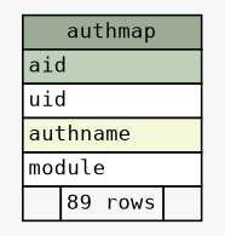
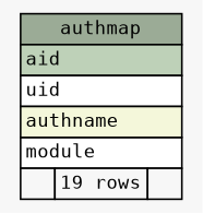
  digraph {
    bgcolor="#f7f7f7"
    fontname="DejaVu Sans Mono"
    fontsize=11
    nodesep=0.18
    rankdir=RL
    ranksep=0.46
-   n1 [fontname="DejaVu Sans Mono" fontsize=11 label=<     <TABLE BORDER="0" CELLBORDER="1" CELLSPACING="0" BGCOLOR="#ffffff">       <TR><TD COLSPAN="3" BGCOLOR="#9bab96" ALIGN="CENTER">authmap</TD></TR>       <TR><TD PORT="aid" COLSPAN="3" BGCOLOR="#bed1b8" ALIGN="LEFT">aid</TD></TR>       <TR><TD PORT="uid" COLSPAN="3" ALIGN="LEFT">uid</TD></TR>       <TR><TD PORT="authname" COLSPAN="3" BGCOLOR="#f4f7da" ALIGN="LEFT">authname</TD></TR>       <TR><TD PORT="module" COLSPAN="3" ALIGN="LEFT">module</TD></TR>       <TR><TD ALIGN="LEFT" BGCOLOR="#f7f7f7">  </TD><TD ALIGN="RIGHT" BGCOLOR="#f7f7f7">89 rows</TD><TD ALIGN="RIGHT" BGCOLOR="#f7f7f7">  </TD></TR>     </TABLE>> shape=plaintext]
+   n1 [fontname="DejaVu Sans Mono" fontsize=11 label=<     <TABLE BORDER="0" CELLBORDER="1" CELLSPACING="0" BGCOLOR="#ffffff">       <TR><TD COLSPAN="3" BGCOLOR="#9bab96" ALIGN="CENTER">authmap</TD></TR>       <TR><TD PORT="aid" COLSPAN="3" BGCOLOR="#bed1b8" ALIGN="LEFT">aid</TD></TR>       <TR><TD PORT="uid" COLSPAN="3" ALIGN="LEFT">uid</TD></TR>       <TR><TD PORT="authname" COLSPAN="3" BGCOLOR="#f4f7da" ALIGN="LEFT">authname</TD></TR>       <TR><TD PORT="module" COLSPAN="3" ALIGN="LEFT">module</TD></TR>       <TR><TD ALIGN="LEFT" BGCOLOR="#f7f7f7">  </TD><TD ALIGN="RIGHT" BGCOLOR="#f7f7f7">19 rows</TD><TD ALIGN="RIGHT" BGCOLOR="#f7f7f7">  </TD></TR>     </TABLE>> shape=plaintext]
  }
